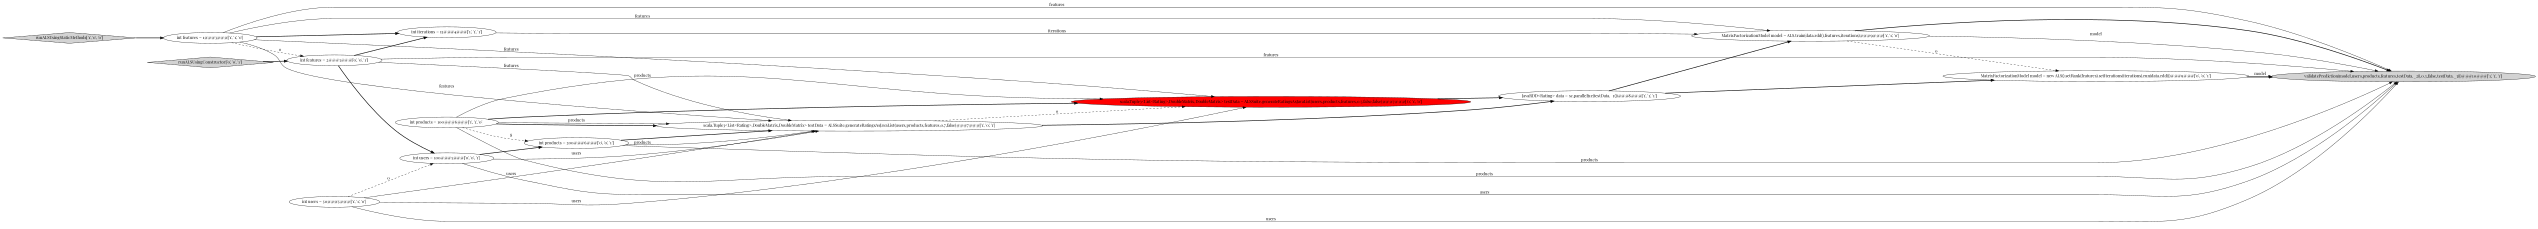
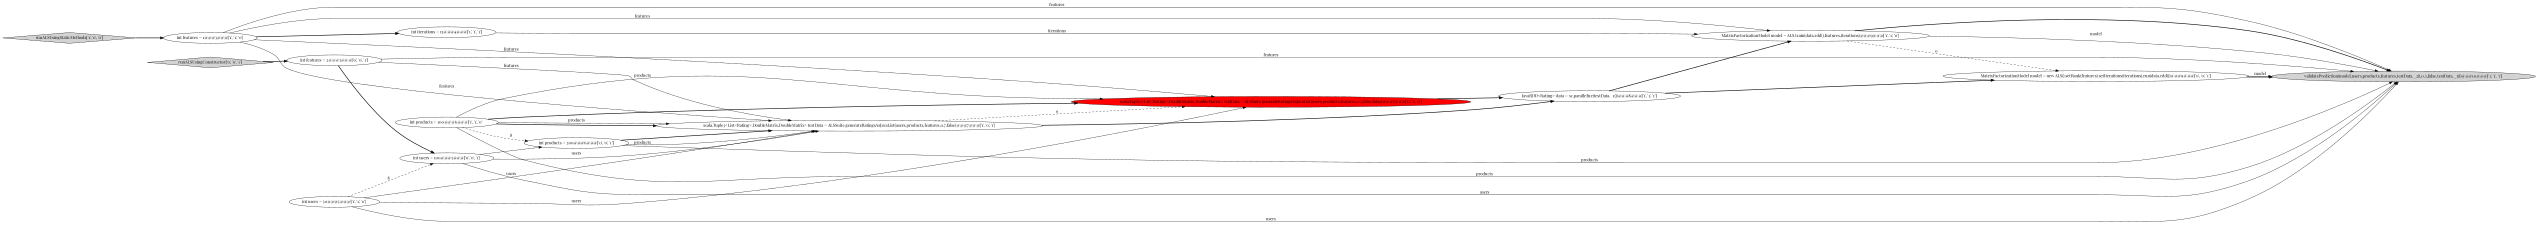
  digraph {
    fontname="Playfair Display"
    rankdir=LR
    node [fillcolor=white fontname="Playfair Display" shape=ellipse style=filled]
    edge [fontname="Playfair Display" style=solid]
    n1 [label="MatrixFactorizationModel model = new ALS().setRank(features).setIterations(iterations).run(data.rdd())@@@9@@@['0', '0', '1']"]
    n2 [fillcolor=lightgray label="validatePrediction(model,users,products,features,testData._2(),0.3,false,testData._3())@@@10@@@['1', '1', '1']"]
    n3 [fillcolor=lightgray label="runALSUsingStaticMethods['1', '0', '0']" shape=diamond]
    n4 [label="int features = 1@@@3@@@['1', '1', '0']"]
    n5 [fillcolor=red label="scala.Tuple3<List<Rating>,DoubleMatrix,DoubleMatrix> testData = ALSSuite.generateRatingsAsJavaList(users,products,features,0.7,false,false)@@@7@@@['0', '1', '0']"]
    n6 [label="MatrixFactorizationModel model = ALS.train(data.rdd(),features,iterations)@@@9@@@['1', '1', '0']"]
    n7 [label="int iterations = 15@@@4@@@['1', '1', '1']"]
    n8 [label="scala.Tuple3<List<Rating>,DoubleMatrix,DoubleMatrix> testData = ALSSuite.generateRatingsAsJavaList(users,products,features,0.7,false)@@@7@@@['1', '0', '1']"]
    n9 [label="int features = 2@@@3@@@['0', '0', '1']"]
    n10 [label="JavaRDD<Rating> data = sc.parallelize(testData._1())@@@8@@@['1', '1', '1']"]
    n11 [label="int users = 100@@@5@@@['0', '0', '1']"]
    n12 [label="int users = 50@@@5@@@['1', '1', '0']"]
    n13 [label="int products = 100@@@6@@@['1', '1', '0']"]
    n14 [label="int products = 200@@@6@@@['0', '0', '1']"]
    n15 [fillcolor=lightgray label="runALSUsingConstructor['0', '0', '1']" shape=diamond]
    n1 -> n2 [style=bold]
    n1 -> n2 [label=model]
    n3 -> n4 [style=bold]
    n4 -> n2 [label=features]
    n4 -> n5 [label=features]
    n4 -> n6 [label=features]
    n4 -> n7 [style=bold]
    n4 -> n8 [label=features]
-   n4 -> n9 [label=0 style=dashed]
    n5 -> n10 [style=bold]
    n6 -> n1 [label=0 style=dashed]
    n6 -> n2 [label=model]
    n6 -> n2 [style=bold]
    n7 -> n6 [label=iterations]
    n8 -> n5 [label=0 style=dashed]
    n8 -> n10 [style=bold]
    n9 -> n2 [label=features]
-   n9 -> n7 [style=bold]
    n9 -> n8 [label=features]
    n9 -> n11 [style=bold]
    n10 -> n1 [style=bold]
    n10 -> n6 [style=bold]
    n11 -> n2 [label=users]
    n11 -> n8 [label=users]
-   n11 -> n14 [style=bold]
+   n11 -> n14
    n12 -> n2 [label=users]
    n12 -> n5 [label=users]
    n12 -> n8 [label=users]
-   n12 -> n11 [label=0 style=dashed]
+   n12 -> n11 [label=8 style=dashed]
    n13 -> n2 [label=products]
    n13 -> n5 [label=products]
    n13 -> n5 [style=bold]
    n13 -> n8 [label=products]
    n13 -> n8 [style=bold]
    n13 -> n14 [label=8 style=dashed]
    n14 -> n2 [label=products]
    n14 -> n8 [style=bold]
    n14 -> n8 [label=products]
    n15 -> n9 [style=bold]
  }
